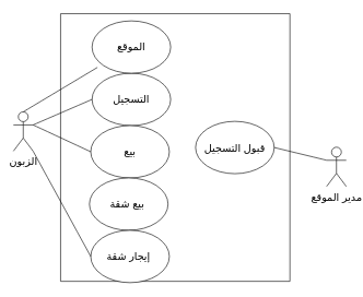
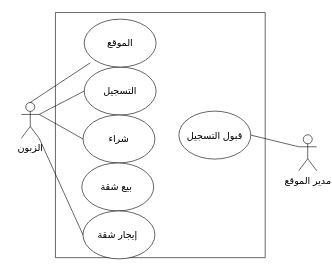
  <mxCell id="0" />
  <mxCell id="1" parent="0" />
  <mxCell id="2" value="مدير الموقع" style="shape=umlActor;verticalLabelPosition=bottom;verticalAlign=top;html=1;outlineConnect=0;fontSize=16;" parent="1" vertex="1"><mxGeometry x="498" y="224" width="30" height="60" as="geometry" /></mxCell>
- <mxCell id="3" value="الزبون" style="shape=umlActor;verticalLabelPosition=bottom;verticalAlign=top;html=1;outlineConnect=0;fontSize=16;" parent="1" vertex="1"><mxGeometry x="20" y="170" width="30" height="60" as="geometry" /></mxCell>
+ <mxCell id="3" value="الزبون" style="shape=umlActor;verticalLabelPosition=bottom;verticalAlign=top;html=1;outlineConnect=0;fontSize=16;" parent="1" vertex="1"><mxGeometry x="35" y="170" width="30" height="60" as="geometry" /></mxCell>
  <mxCell id="4" value="" style="swimlane;startSize=0;fontSize=16;" parent="1" vertex="1"><mxGeometry y="20" width="350" height="409" as="geometry" x="92" /></mxCell>
  <mxCell id="5" value="التسجيل" style="ellipse;whiteSpace=wrap;html=1;fontSize=16;" parent="4" vertex="1"><mxGeometry x="48" y="91" width="120" height="80" as="geometry" /></mxCell>
  <mxCell id="6" value="الموقع" style="ellipse;whiteSpace=wrap;html=1;fontSize=16;" parent="4" vertex="1"><mxGeometry x="48" y="11" width="120" height="80" as="geometry" /></mxCell>
- <mxCell id="7" value="بيع" style="ellipse;whiteSpace=wrap;html=1;fontSize=16;" parent="4" vertex="1"><mxGeometry x="46" y="171" width="120" height="80" as="geometry" /></mxCell>
+ <mxCell id="7" value="شراء" style="ellipse;whiteSpace=wrap;html=1;fontSize=16;" parent="4" vertex="1"><mxGeometry x="46" y="171" width="120" height="80" as="geometry" /></mxCell>
  <mxCell id="8" value="بيع شقة&amp;nbsp;" style="ellipse;whiteSpace=wrap;html=1;fontSize=16;" parent="4" vertex="1"><mxGeometry x="44" y="251" width="120" height="80" as="geometry" /></mxCell>
  <mxCell id="9" value="إيجار شقة&amp;nbsp;" style="ellipse;whiteSpace=wrap;html=1;fontSize=16;" parent="4" vertex="1"><mxGeometry x="46" y="331" width="120" height="80" as="geometry" /></mxCell>
  <mxCell id="10" value="قبول التسجيل" style="ellipse;whiteSpace=wrap;html=1;fontSize=16;" parent="4" vertex="1"><mxGeometry x="206" y="164.5" width="120" height="80" as="geometry" /></mxCell>
  <mxCell id="11" value="" style="endArrow=none;html=1;rounded=0;fontSize=12;startSize=14;endSize=14;sourcePerimeterSpacing=8;targetPerimeterSpacing=8;curved=1;exitX=0.5;exitY=0;exitDx=0;exitDy=0;exitPerimeter=0;" parent="1" source="3" target="6" edge="1"><mxGeometry width="50" height="50" relative="1" as="geometry"><mxPoint x="63" y="165" as="sourcePoint" /><mxPoint x="113" y="115" as="targetPoint" /></mxGeometry></mxCell>
  <mxCell id="12" value="" style="endArrow=none;html=1;rounded=0;fontSize=12;startSize=14;endSize=14;sourcePerimeterSpacing=8;targetPerimeterSpacing=8;curved=1;exitX=1;exitY=0.333;exitDx=0;exitDy=0;exitPerimeter=0;entryX=0;entryY=0.5;entryDx=0;entryDy=0;" parent="1" source="3" target="5" edge="1"><mxGeometry width="50" height="50" relative="1" as="geometry"><mxPoint x="45" y="180" as="sourcePoint" /><mxPoint x="158.188" y="112.087" as="targetPoint" /></mxGeometry></mxCell>
  <mxCell id="13" value="" style="endArrow=none;html=1;rounded=0;fontSize=12;startSize=14;endSize=14;sourcePerimeterSpacing=8;targetPerimeterSpacing=8;curved=1;exitX=1;exitY=0.333;exitDx=0;exitDy=0;exitPerimeter=0;entryX=0;entryY=0.5;entryDx=0;entryDy=0;" parent="1" source="3" target="7" edge="1"><mxGeometry width="50" height="50" relative="1" as="geometry"><mxPoint x="60" y="200" as="sourcePoint" /><mxPoint x="150" y="161" as="targetPoint" /></mxGeometry></mxCell>
  <mxCell id="14" value="" style="endArrow=none;html=1;rounded=0;fontSize=12;startSize=14;endSize=14;sourcePerimeterSpacing=8;targetPerimeterSpacing=8;curved=1;entryX=0;entryY=0.5;entryDx=0;entryDy=0;exitX=1;exitY=1;exitDx=0;exitDy=0;exitPerimeter=0;" parent="1" source="3" target="9" edge="1"><mxGeometry width="50" height="50" relative="1" as="geometry"><mxPoint x="60" y="200" as="sourcePoint" /><mxPoint x="146" y="321" as="targetPoint" /></mxGeometry></mxCell>
  <mxCell id="15" value="" style="endArrow=none;html=1;rounded=0;fontSize=12;startSize=14;endSize=14;sourcePerimeterSpacing=8;targetPerimeterSpacing=8;curved=1;entryX=1;entryY=0.5;entryDx=0;entryDy=0;exitX=0;exitY=0.333;exitDx=0;exitDy=0;exitPerimeter=0;" parent="1" source="2" target="10" edge="1"><mxGeometry width="50" height="50" relative="1" as="geometry"><mxPoint x="343" y="357" as="sourcePoint" /><mxPoint x="393" y="307" as="targetPoint" /></mxGeometry></mxCell>
